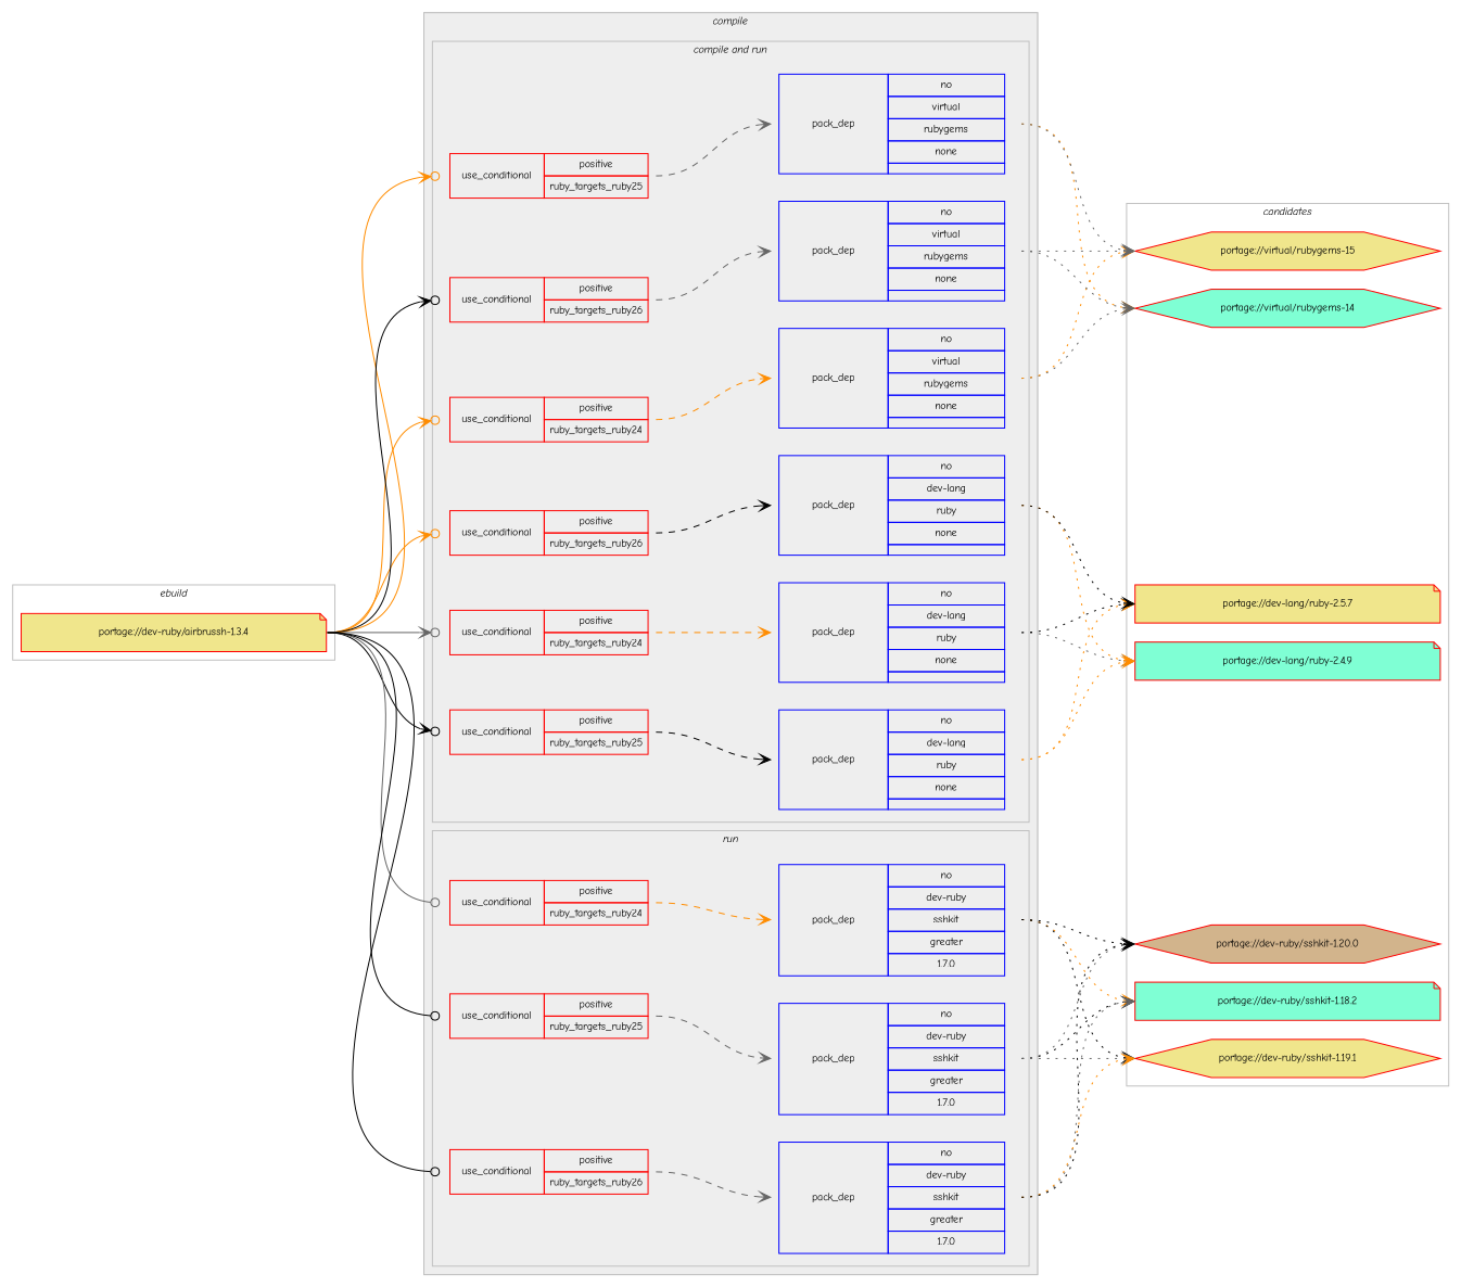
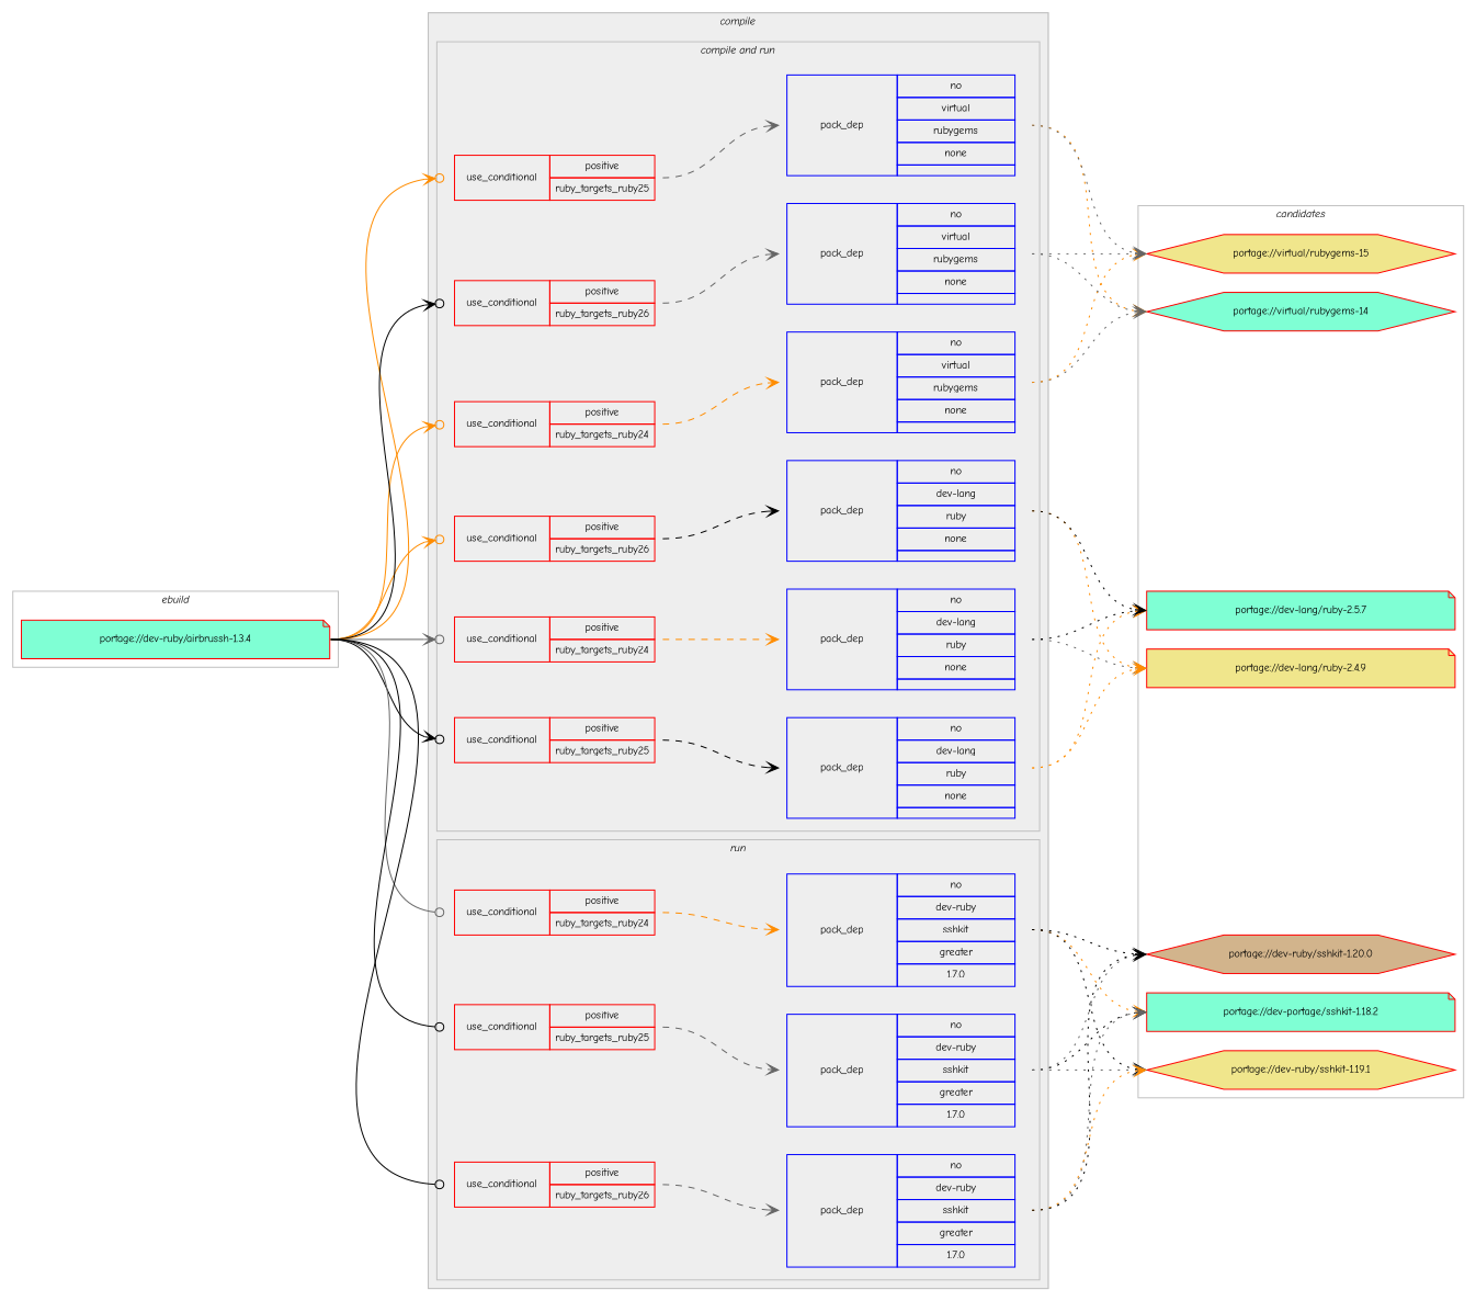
  digraph {
    compound=true
    concentrate=true
    fontname="Comic Neue"
    fontsize=10
    newrank=true
    rankdir=LR
    ranksep=1.5
    node [color=red fontname="Comic Neue" fontsize=10 shape=none]
    edge [arrowhead=vee color=gray40 fontname="Comic Neue" headport=w style=dotted tailport=e weight=100]
-   n1 [fillcolor=khaki label="portage://dev-ruby/airbrussh-1.3.4" shape=note style=filled width=4]
+   n1 [fillcolor=aquamarine label="portage://dev-ruby/airbrussh-1.3.4" shape=note style=filled width=4]
    n2 [color=blue label=<<TABLE BORDER="0" CELLBORDER="1" CELLSPACING="0" CELLPADDING="4" WIDTH="220"><TR><TD ROWSPAN="6" CELLPADDING="30">pack_dep</TD></TR><TR><TD WIDTH="110">no</TD></TR><TR><TD>dev-lang</TD></TR><TR><TD>ruby</TD></TR><TR><TD>none</TD></TR><TR><TD></TD></TR></TABLE>>]
    n3 [label=<<TABLE BORDER="0" CELLBORDER="1" CELLSPACING="0" CELLPADDING="4"><TR><TD ROWSPAN="3" CELLPADDING="10">use_conditional</TD></TR><TR><TD>positive</TD></TR><TR><TD>ruby_targets_ruby24</TD></TR></TABLE>>]
    n4 [color=blue label=<<TABLE BORDER="0" CELLBORDER="1" CELLSPACING="0" CELLPADDING="4" WIDTH="220"><TR><TD ROWSPAN="6" CELLPADDING="30">pack_dep</TD></TR><TR><TD WIDTH="110">no</TD></TR><TR><TD>virtual</TD></TR><TR><TD>rubygems</TD></TR><TR><TD>none</TD></TR><TR><TD></TD></TR></TABLE>>]
    n5 [label=<<TABLE BORDER="0" CELLBORDER="1" CELLSPACING="0" CELLPADDING="4"><TR><TD ROWSPAN="3" CELLPADDING="10">use_conditional</TD></TR><TR><TD>positive</TD></TR><TR><TD>ruby_targets_ruby24</TD></TR></TABLE>>]
    n6 [color=blue label=<<TABLE BORDER="0" CELLBORDER="1" CELLSPACING="0" CELLPADDING="4" WIDTH="220"><TR><TD ROWSPAN="6" CELLPADDING="30">pack_dep</TD></TR><TR><TD WIDTH="110">no</TD></TR><TR><TD>dev-lang</TD></TR><TR><TD>ruby</TD></TR><TR><TD>none</TD></TR><TR><TD></TD></TR></TABLE>>]
    n7 [label=<<TABLE BORDER="0" CELLBORDER="1" CELLSPACING="0" CELLPADDING="4"><TR><TD ROWSPAN="3" CELLPADDING="10">use_conditional</TD></TR><TR><TD>positive</TD></TR><TR><TD>ruby_targets_ruby25</TD></TR></TABLE>>]
    n8 [color=blue label=<<TABLE BORDER="0" CELLBORDER="1" CELLSPACING="0" CELLPADDING="4" WIDTH="220"><TR><TD ROWSPAN="6" CELLPADDING="30">pack_dep</TD></TR><TR><TD WIDTH="110">no</TD></TR><TR><TD>virtual</TD></TR><TR><TD>rubygems</TD></TR><TR><TD>none</TD></TR><TR><TD></TD></TR></TABLE>>]
    n9 [label=<<TABLE BORDER="0" CELLBORDER="1" CELLSPACING="0" CELLPADDING="4"><TR><TD ROWSPAN="3" CELLPADDING="10">use_conditional</TD></TR><TR><TD>positive</TD></TR><TR><TD>ruby_targets_ruby25</TD></TR></TABLE>>]
    n10 [color=blue label=<<TABLE BORDER="0" CELLBORDER="1" CELLSPACING="0" CELLPADDING="4" WIDTH="220"><TR><TD ROWSPAN="6" CELLPADDING="30">pack_dep</TD></TR><TR><TD WIDTH="110">no</TD></TR><TR><TD>dev-lang</TD></TR><TR><TD>ruby</TD></TR><TR><TD>none</TD></TR><TR><TD></TD></TR></TABLE>>]
    n11 [label=<<TABLE BORDER="0" CELLBORDER="1" CELLSPACING="0" CELLPADDING="4"><TR><TD ROWSPAN="3" CELLPADDING="10">use_conditional</TD></TR><TR><TD>positive</TD></TR><TR><TD>ruby_targets_ruby26</TD></TR></TABLE>>]
    n12 [color=blue label=<<TABLE BORDER="0" CELLBORDER="1" CELLSPACING="0" CELLPADDING="4" WIDTH="220"><TR><TD ROWSPAN="6" CELLPADDING="30">pack_dep</TD></TR><TR><TD WIDTH="110">no</TD></TR><TR><TD>virtual</TD></TR><TR><TD>rubygems</TD></TR><TR><TD>none</TD></TR><TR><TD></TD></TR></TABLE>>]
    n13 [label=<<TABLE BORDER="0" CELLBORDER="1" CELLSPACING="0" CELLPADDING="4"><TR><TD ROWSPAN="3" CELLPADDING="10">use_conditional</TD></TR><TR><TD>positive</TD></TR><TR><TD>ruby_targets_ruby26</TD></TR></TABLE>>]
    n14 [color=blue label=<<TABLE BORDER="0" CELLBORDER="1" CELLSPACING="0" CELLPADDING="4" WIDTH="220"><TR><TD ROWSPAN="6" CELLPADDING="30">pack_dep</TD></TR><TR><TD WIDTH="110">no</TD></TR><TR><TD>dev-ruby</TD></TR><TR><TD>sshkit</TD></TR><TR><TD>greater</TD></TR><TR><TD>1.7.0</TD></TR></TABLE>>]
    n15 [label=<<TABLE BORDER="0" CELLBORDER="1" CELLSPACING="0" CELLPADDING="4"><TR><TD ROWSPAN="3" CELLPADDING="10">use_conditional</TD></TR><TR><TD>positive</TD></TR><TR><TD>ruby_targets_ruby24</TD></TR></TABLE>>]
    n16 [color=blue label=<<TABLE BORDER="0" CELLBORDER="1" CELLSPACING="0" CELLPADDING="4" WIDTH="220"><TR><TD ROWSPAN="6" CELLPADDING="30">pack_dep</TD></TR><TR><TD WIDTH="110">no</TD></TR><TR><TD>dev-ruby</TD></TR><TR><TD>sshkit</TD></TR><TR><TD>greater</TD></TR><TR><TD>1.7.0</TD></TR></TABLE>>]
    n17 [label=<<TABLE BORDER="0" CELLBORDER="1" CELLSPACING="0" CELLPADDING="4"><TR><TD ROWSPAN="3" CELLPADDING="10">use_conditional</TD></TR><TR><TD>positive</TD></TR><TR><TD>ruby_targets_ruby25</TD></TR></TABLE>>]
    n18 [color=blue label=<<TABLE BORDER="0" CELLBORDER="1" CELLSPACING="0" CELLPADDING="4" WIDTH="220"><TR><TD ROWSPAN="6" CELLPADDING="30">pack_dep</TD></TR><TR><TD WIDTH="110">no</TD></TR><TR><TD>dev-ruby</TD></TR><TR><TD>sshkit</TD></TR><TR><TD>greater</TD></TR><TR><TD>1.7.0</TD></TR></TABLE>>]
    n19 [label=<<TABLE BORDER="0" CELLBORDER="1" CELLSPACING="0" CELLPADDING="4"><TR><TD ROWSPAN="3" CELLPADDING="10">use_conditional</TD></TR><TR><TD>positive</TD></TR><TR><TD>ruby_targets_ruby26</TD></TR></TABLE>>]
-   n20 [fillcolor=aquamarine label="portage://dev-lang/ruby-2.4.9" shape=note style=filled width=4]
-   n21 [fillcolor=khaki label="portage://dev-lang/ruby-2.5.7" shape=note style=filled width=4]
+   n20 [fillcolor=khaki label="portage://dev-lang/ruby-2.4.9" shape=note style=filled width=4]
+   n21 [fillcolor=aquamarine label="portage://dev-lang/ruby-2.5.7" shape=note style=filled width=4]
    n22 [fillcolor=aquamarine label="portage://virtual/rubygems-14" shape=hexagon style=filled width=4]
    n23 [fillcolor=khaki label="portage://virtual/rubygems-15" shape=hexagon style=filled width=4]
-   n24 [fillcolor=aquamarine label="portage://dev-ruby/sshkit-1.18.2" shape=note style=filled width=4]
+   n24 [fillcolor=aquamarine label="portage://dev-portage/sshkit-1.18.2" shape=note style=filled width=4]
    n25 [fillcolor=khaki label="portage://dev-ruby/sshkit-1.19.1" shape=hexagon style=filled width=4]
    n26 [fillcolor=tan label="portage://dev-ruby/sshkit-1.20.0" shape=hexagon style=filled width=4]
    subgraph cluster_1 {
      color=gray
      label=<<i>ebuild</i>>
      rank=same
      n1
    }
    subgraph cluster_2 {
      color=gray
      label=<<i>dependencies</i>>
      subgraph cluster_3 {
        color=gray
        fillcolor="#eeeeee"
        label=<<i>compile</i>>
        style=filled
      }
      subgraph cluster_4 {
        color=gray
        fillcolor="#eeeeee"
        label=<<i>compile and run</i>>
        style=filled
        subgraph sub_5 {
          color=gray
          fillcolor="#eeeeee"
          label=<<i>compile and run</i>>
          style=filled
          n3
          subgraph sub_6 {
            color=gray
            fillcolor="#eeeeee"
            label=<<i>compile and run</i>>
            style=filled
            n2
          }
        }
        subgraph sub_7 {
          color=gray
          fillcolor="#eeeeee"
          label=<<i>compile and run</i>>
          style=filled
          n5
          subgraph sub_8 {
            color=gray
            fillcolor="#eeeeee"
            label=<<i>compile and run</i>>
            style=filled
            n4
          }
        }
        subgraph sub_9 {
          color=gray
          fillcolor="#eeeeee"
          label=<<i>compile and run</i>>
          style=filled
          n7
          subgraph sub_10 {
            color=gray
            fillcolor="#eeeeee"
            label=<<i>compile and run</i>>
            style=filled
            n6
          }
        }
        subgraph sub_11 {
          color=gray
          fillcolor="#eeeeee"
          label=<<i>compile and run</i>>
          style=filled
          n9
          subgraph sub_12 {
            color=gray
            fillcolor="#eeeeee"
            label=<<i>compile and run</i>>
            style=filled
            n8
          }
        }
        subgraph sub_13 {
          color=gray
          fillcolor="#eeeeee"
          label=<<i>compile and run</i>>
          style=filled
          n11
          subgraph sub_14 {
            color=gray
            fillcolor="#eeeeee"
            label=<<i>compile and run</i>>
            style=filled
            n10
          }
        }
        subgraph sub_15 {
          color=gray
          fillcolor="#eeeeee"
          label=<<i>compile and run</i>>
          style=filled
          n13
          subgraph sub_16 {
            color=gray
            fillcolor="#eeeeee"
            label=<<i>compile and run</i>>
            style=filled
            n12
          }
        }
      }
      subgraph cluster_17 {
        color=gray
        fillcolor="#eeeeee"
        label=<<i>run</i>>
        style=filled
        subgraph sub_18 {
          color=gray
          fillcolor="#eeeeee"
          label=<<i>run</i>>
          style=filled
          n15
          subgraph sub_19 {
            color=gray
            fillcolor="#eeeeee"
            label=<<i>run</i>>
            style=filled
            n14
          }
        }
        subgraph sub_20 {
          color=gray
          fillcolor="#eeeeee"
          label=<<i>run</i>>
          style=filled
          n17
          subgraph sub_21 {
            color=gray
            fillcolor="#eeeeee"
            label=<<i>run</i>>
            style=filled
            n16
          }
        }
        subgraph sub_22 {
          color=gray
          fillcolor="#eeeeee"
          label=<<i>run</i>>
          style=filled
          n19
          subgraph sub_23 {
            color=gray
            fillcolor="#eeeeee"
            label=<<i>run</i>>
            style=filled
            n18
          }
        }
      }
    }
    subgraph cluster_24 {
      color=gray
      label=<<i>candidates</i>>
      rank=same
      subgraph sub_25 {
        color=black
        label=<<i>candidates</i>>
        nodesep=1
        rank=same
        n20
        n21
      }
      subgraph sub_26 {
        color=black
        label=<<i>candidates</i>>
        nodesep=1
        rank=same
        n22
        n23
      }
      subgraph sub_27 {
        color=black
        label=<<i>candidates</i>>
        nodesep=1
        rank=same
        n20
        n21
      }
      subgraph sub_28 {
        color=black
        label=<<i>candidates</i>>
        nodesep=1
        rank=same
        n22
        n23
      }
      subgraph sub_29 {
        color=black
        label=<<i>candidates</i>>
        nodesep=1
        rank=same
        n20
        n21
      }
      subgraph sub_30 {
        color=black
        label=<<i>candidates</i>>
        nodesep=1
        rank=same
        n22
        n23
      }
      subgraph sub_31 {
        color=black
        label=<<i>candidates</i>>
        nodesep=1
        rank=same
        n24
        n25
        n26
      }
      subgraph sub_32 {
        color=black
        label=<<i>candidates</i>>
        nodesep=1
        rank=same
        n24
        n25
        n26
      }
      subgraph sub_33 {
        color=black
        label=<<i>candidates</i>>
        nodesep=1
        rank=same
        n24
        n25
        n26
      }
    }
    n1 -> n3 [arrowhead=odotvee style=solid weight=20]
    n1 -> n5 [arrowhead=odotvee color=darkorange style=solid weight=20]
    n1 -> n7 [arrowhead=odotvee color=black style=solid weight=20]
    n1 -> n9 [arrowhead=odotvee color=darkorange style=solid weight=20]
    n1 -> n11 [arrowhead=odotvee color=darkorange style=solid weight=20]
    n1 -> n13 [arrowhead=odotvee color=black style=solid weight=20]
    n1 -> n15 [arrowhead=odot style=solid weight=20]
    n1 -> n17 [arrowhead=odot color=black style=solid weight=20]
    n1 -> n19 [arrowhead=odot color=black style=solid weight=20]
    n2 -> n20
    n2 -> n21 [color=black]
    n3 -> n2 [color=darkorange style=dashed weight=20]
    n4 -> n22
    n4 -> n23 [color=darkorange]
    n5 -> n4 [color=darkorange style=dashed weight=20]
    n6 -> n20 [color=darkorange]
    n6 -> n21 [color=darkorange]
    n7 -> n6 [color=black style=dashed weight=20]
    n8 -> n22 [color=darkorange]
    n8 -> n23
    n9 -> n8 [style=dashed weight=20]
    n10 -> n20 [color=darkorange]
    n10 -> n21 [color=black]
    n11 -> n10 [color=black style=dashed weight=20]
    n12 -> n22
    n12 -> n23
    n13 -> n12 [style=dashed weight=20]
    n14 -> n24 [color=darkorange]
    n14 -> n25 [color=black]
    n14 -> n26 [color=black]
    n15 -> n14 [color=darkorange style=dashed weight=20]
    n16 -> n24 [color=black]
    n16 -> n25
    n16 -> n26
    n17 -> n16 [style=dashed weight=20]
    n18 -> n24
    n18 -> n25 [color=darkorange]
    n18 -> n26 [color=black]
    n19 -> n18 [style=dashed weight=20]
  }
